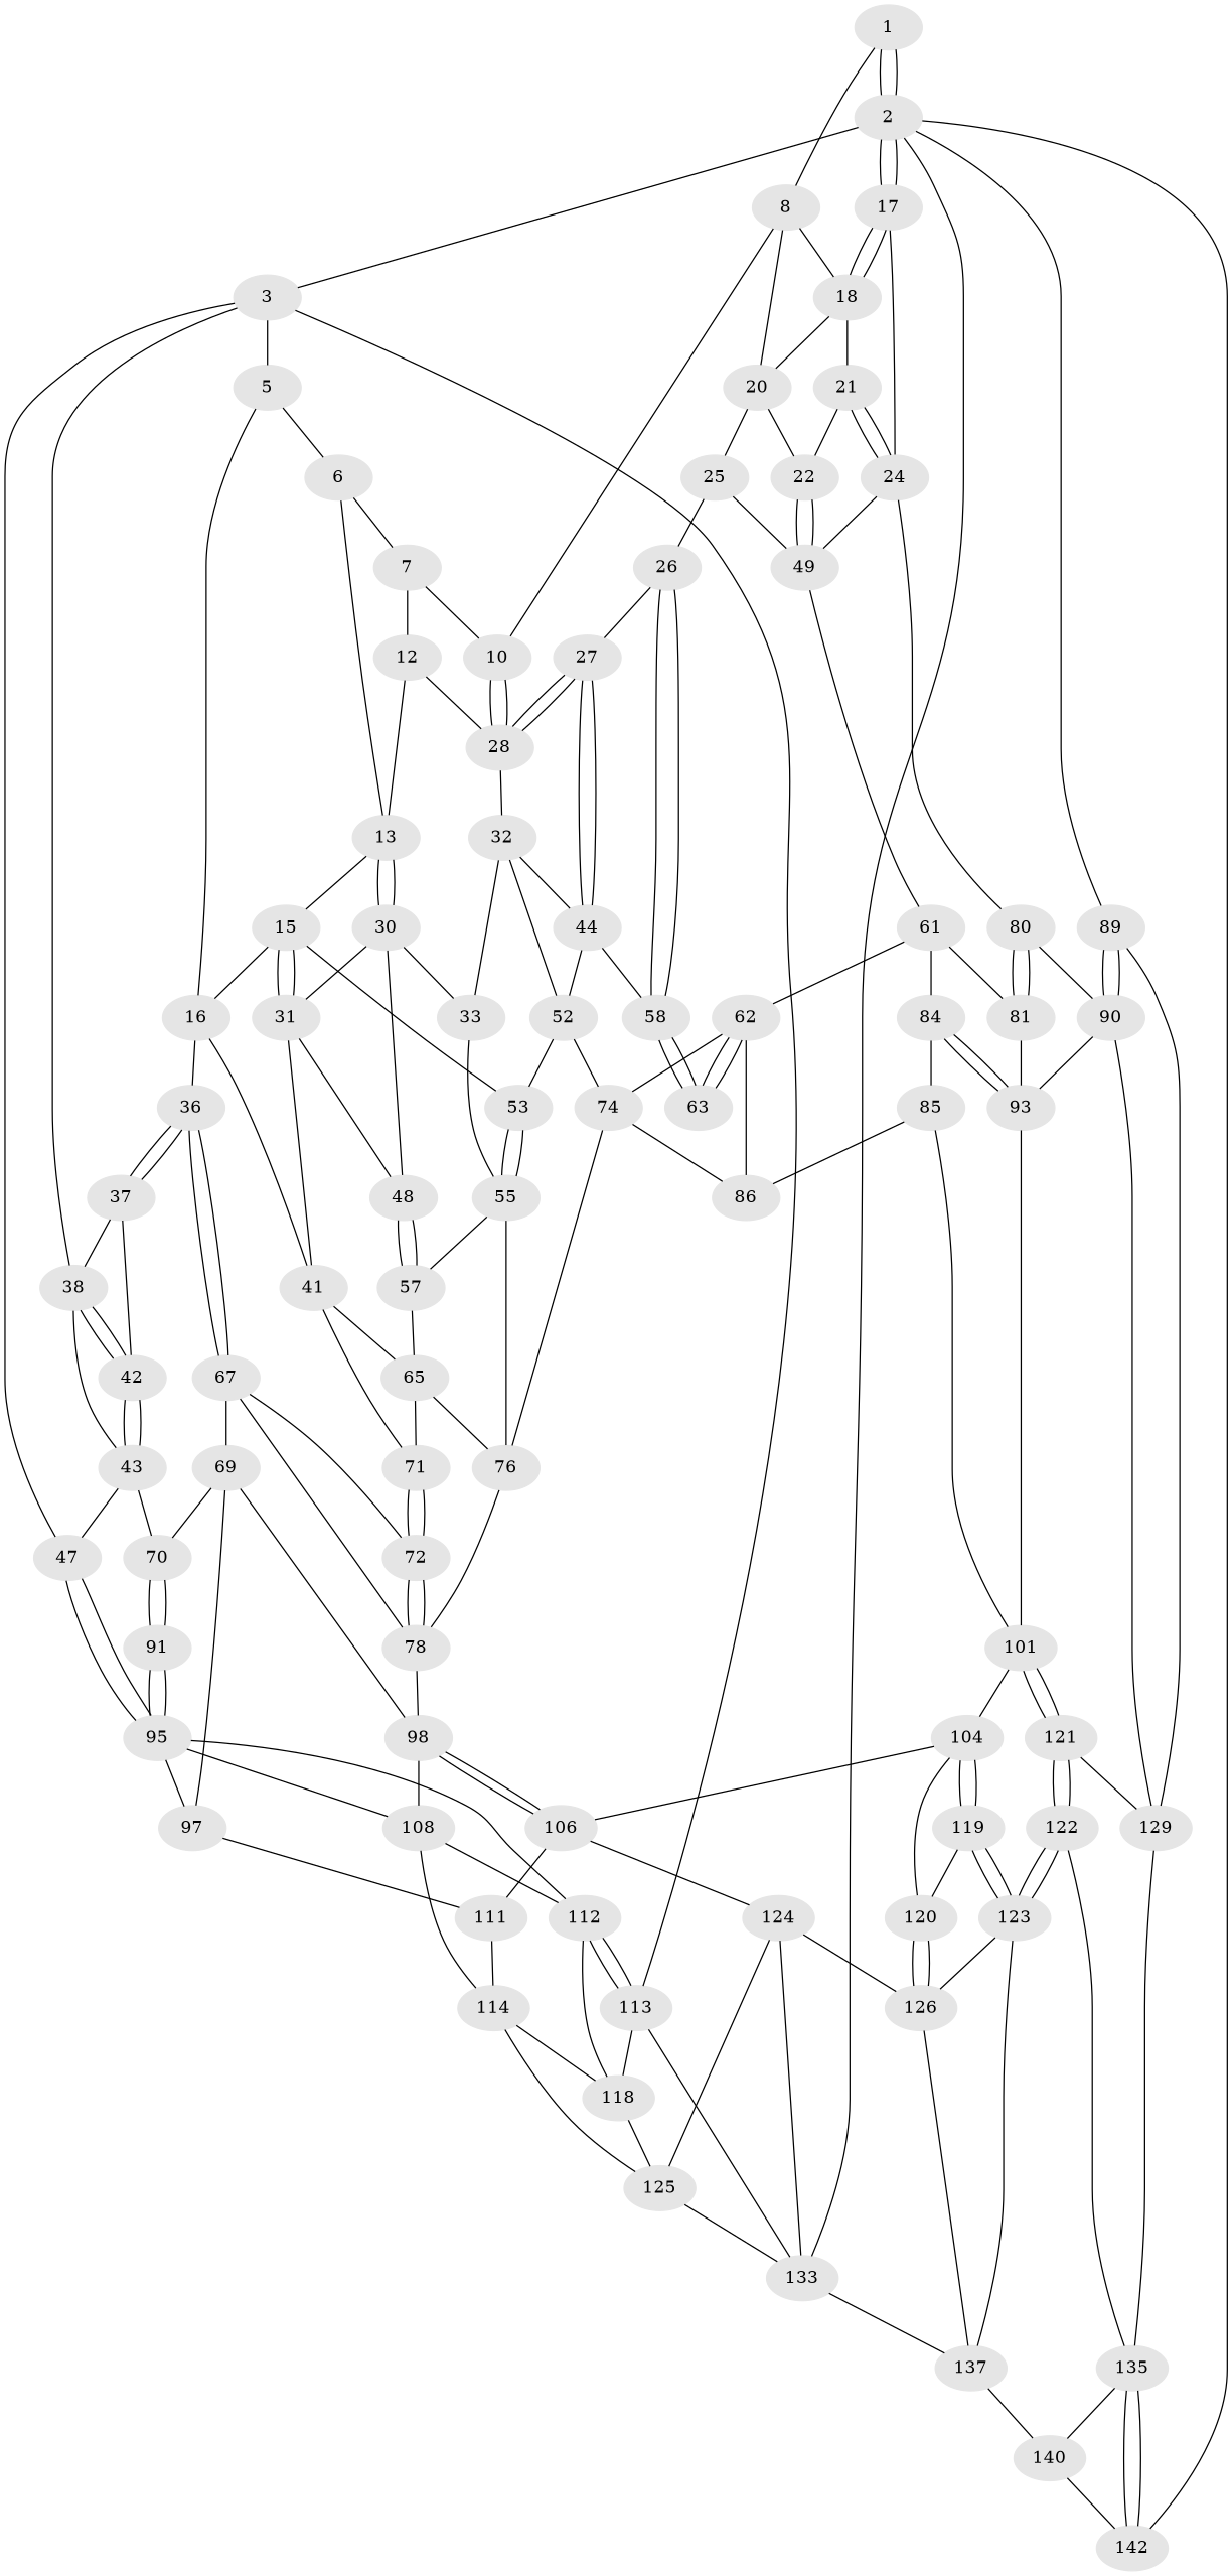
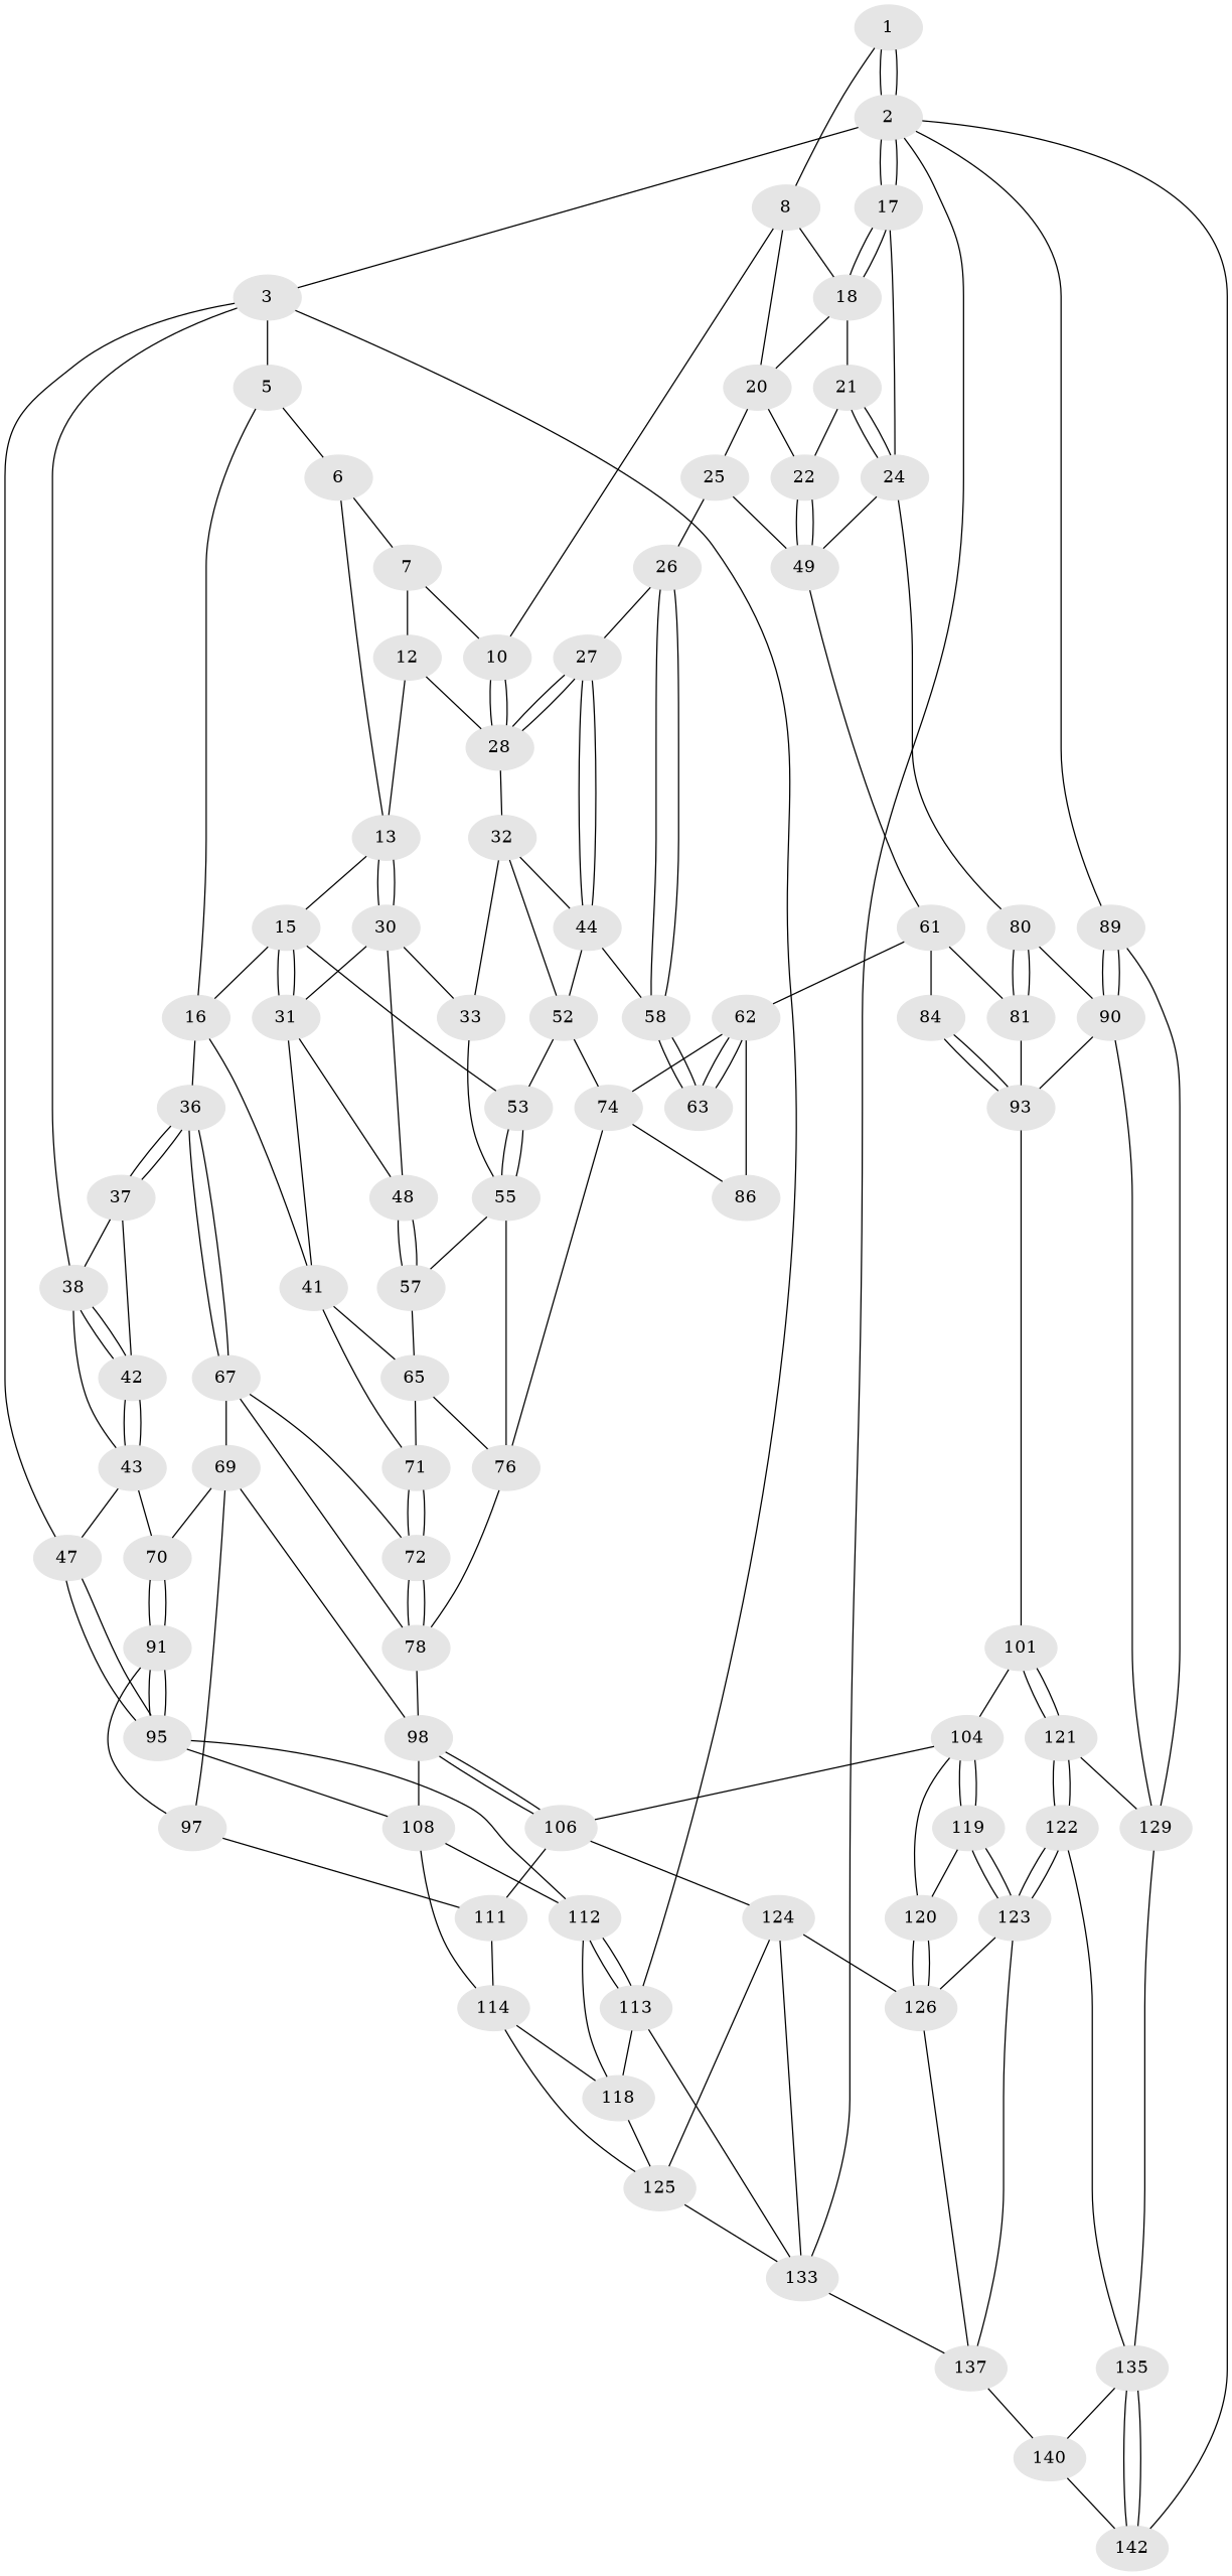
  graph {
    node [color=gray90 style=filled]
    2 [super="+88"]
    1
    8 [super="+9"]
    3 [super="+4"]
    17
    89
    133 [super="+138"]
    142 [super="+143"]
    10
    18 [super="+19"]
    20 [super="+23"]
    5
    38 [super="+39"]
    47
    113
    24 [super="+51"]
    90 [super="+103"]
    129 [super="+134"]
    137 [super="+139"]
    6
    16 [super="+35"]
    42
    43 [super="+46"]
    95 [super="+109"]
    118 [super="+132"]
    7 [super="+11"]
    13 [super="+14"]
    36
    41 [super="+66"]
    12
    15
    30 [super="+34"]
    28 [super="+29"]
    21
    22
    25
    32 [super="+45"]
    31 [super="+40"]
    53
    33 [super="+54"]
    48
    37
    67 [super="+68"]
    65 [super="+73"]
    71
    49 [super="+50"]
    80 [super="+91"]
    26
    61 [super="+82"]
    81 [super="+92"]
    27
    58 [super="+59"]
    44 [super="+60"]
    63
    52 [super="+64"]
    55 [super="+56"]
    57
    74 [super="+75"]
    76 [super="+77"]
    69 [super="+96"]
    72
    78 [super="+83"]
    70
    n64 [label=91]
    108 [super="+115"]
    112 [super="+116"]
    62 [super="+79"]
    84
    86 [super="+87"]
    93 [super="+100"]
-   85 [super="+99"]
    97 [super="+107"]
    98
    111
    106 [super="+110"]
    101 [super="+102"]
    104 [super="+105"]
    121
    135 [super="+136"]
    114 [super="+117"]
    124 [super="+128"]
    119
    120
    122
    123 [super="+130"]
    126 [super="+127"]
    125 [super="+131"]
    140 [super="+141"]
    2 -- 3
    2 -- 17
    2 -- 17
    2 -- 89
    2 -- 133
    2 -- 142
    1 -- 2
    1 -- 2
    1 -- 8
    8 -- 10
    8 -- 18
    8 -- 20
    3 -- 5
    3 -- 38
    3 -- 47
    3 -- 113
    17 -- 18
    17 -- 18
    17 -- 24
    89 -- 90
    89 -- 90
    89 -- 129
    133 -- 137
    10 -- 28
    10 -- 28
    18 -- 20
    18 -- 21
    20 -- 22
    20 -- 25
    5 -- 6
    5 -- 16
    38 -- 42
    38 -- 42
    38 -- 43
    47 -- 95
    47 -- 95
    113 -- 133
    113 -- 118
    24 -- 49
    24 -- 80
    90 -- 129
    90 -- 93
    129 -- 135
    137 -- 140
    6 -- 7
    6 -- 13
    16 -- 36
    16 -- 41
    42 -- 43
    42 -- 43
    43 -- 47
    43 -- 70
    95 -- 108
    95 -- 112
    118 -- 125
    7 -- 10
    7 -- 12
    13 -- 15
    13 -- 30
    13 -- 30
    36 -- 37
    36 -- 37
    36 -- 67
    36 -- 67
    41 -- 65
    41 -- 71
    12 -- 13
    12 -- 28
    15 -- 16
    15 -- 31
    15 -- 31
    15 -- 53
    30 -- 31
    30 -- 33
    30 -- 48
    28 -- 32
    21 -- 24
    21 -- 24
    21 -- 22
    22 -- 49
    22 -- 49
    25 -- 49
    25 -- 26
    32 -- 33
    32 -- 44
    32 -- 52
    31 -- 41
    31 -- 48
    53 -- 55
    53 -- 55
    33 -- 55
    48 -- 57
    48 -- 57
    37 -- 38
    37 -- 42
    67 -- 69
    67 -- 72
    67 -- 78
    65 -- 71
    65 -- 76
    71 -- 72
    71 -- 72
    49 -- 61
    80 -- 90
    80 -- 81 [weight=2]
    80 -- 81
    26 -- 27
    26 -- 58
    26 -- 58
    61 -- 81
    61 -- 62
    61 -- 84
    81 -- 93
    27 -- 28
    27 -- 28
    27 -- 44
    27 -- 44
    58 -- 63 [weight=2]
    58 -- 63
    44 -- 58
    44 -- 52
    52 -- 53
    52 -- 74
    55 -- 57
    55 -- 76
    57 -- 65
    74 -- 76
    74 -- 86
    76 -- 78
    69 -- 70
    69 -- 97
    69 -- 98
    72 -- 78
    72 -- 78
    78 -- 98
    70 -- n64
    70 -- n64
    n64 -- 95
    n64 -- 95
-   95 -- 97
+   n64 -- 97
    108 -- 112
    108 -- 114
    112 -- 113
    112 -- 113
    112 -- 118
    62 -- 63
    62 -- 63
    62 -- 74
    62 -- 86
    84 -- 93
    84 -- 93
-   84 -- 85
    93 -- 101
-   85 -- 86 [weight=2]
-   85 -- 101
    97 -- 111
    98 -- 108
    98 -- 106
    98 -- 106
    111 -- 114
    106 -- 111
    106 -- 124
    101 -- 104
    101 -- 121
    101 -- 121
    104 -- 106
    104 -- 119
    104 -- 119
    104 -- 120
    121 -- 129
    121 -- 122
    121 -- 122
    135 -- 142
    135 -- 142
    135 -- 140
    114 -- 118
    114 -- 125
    124 -- 133
    124 -- 126
    124 -- 125
    119 -- 120
    119 -- 123
    119 -- 123
    120 -- 126
    120 -- 126
    122 -- 135
    122 -- 123
    122 -- 123
    123 -- 137
    123 -- 126
    126 -- 137
    125 -- 133
    140 -- 142 [weight=2]
  }
